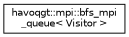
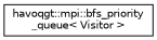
  digraph {
    rankdir=LR
-   n1 [color=black fillcolor=white fontname=Helvetica fontsize=10 height=0.2 label="havoqgt::mpi::bfs_mpi\l_queue\< Visitor \>" shape=record style=filled width=0.4]
+   n1 [color=black fillcolor=white fontname=Helvetica fontsize=10 height=0.2 label="havoqgt::mpi::bfs_priority\l_queue\< Visitor \>" shape=record style=filled width=0.4]
  }
